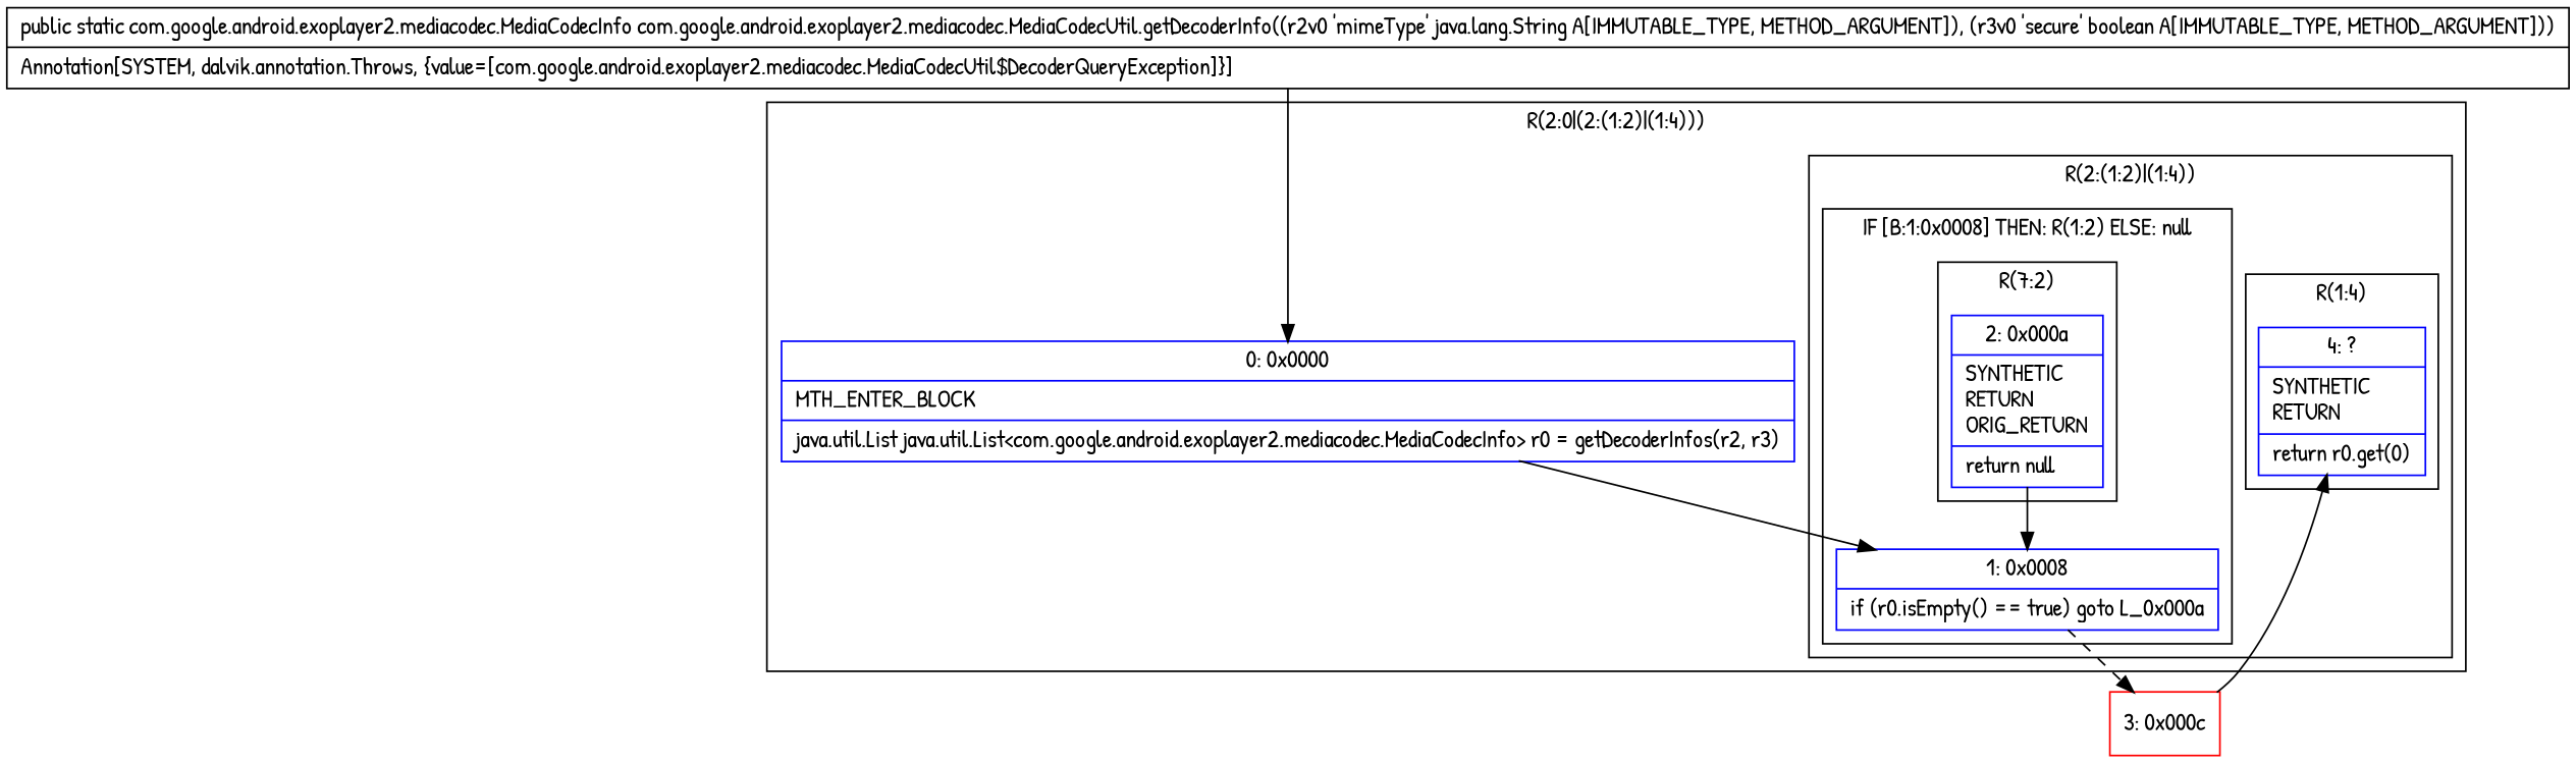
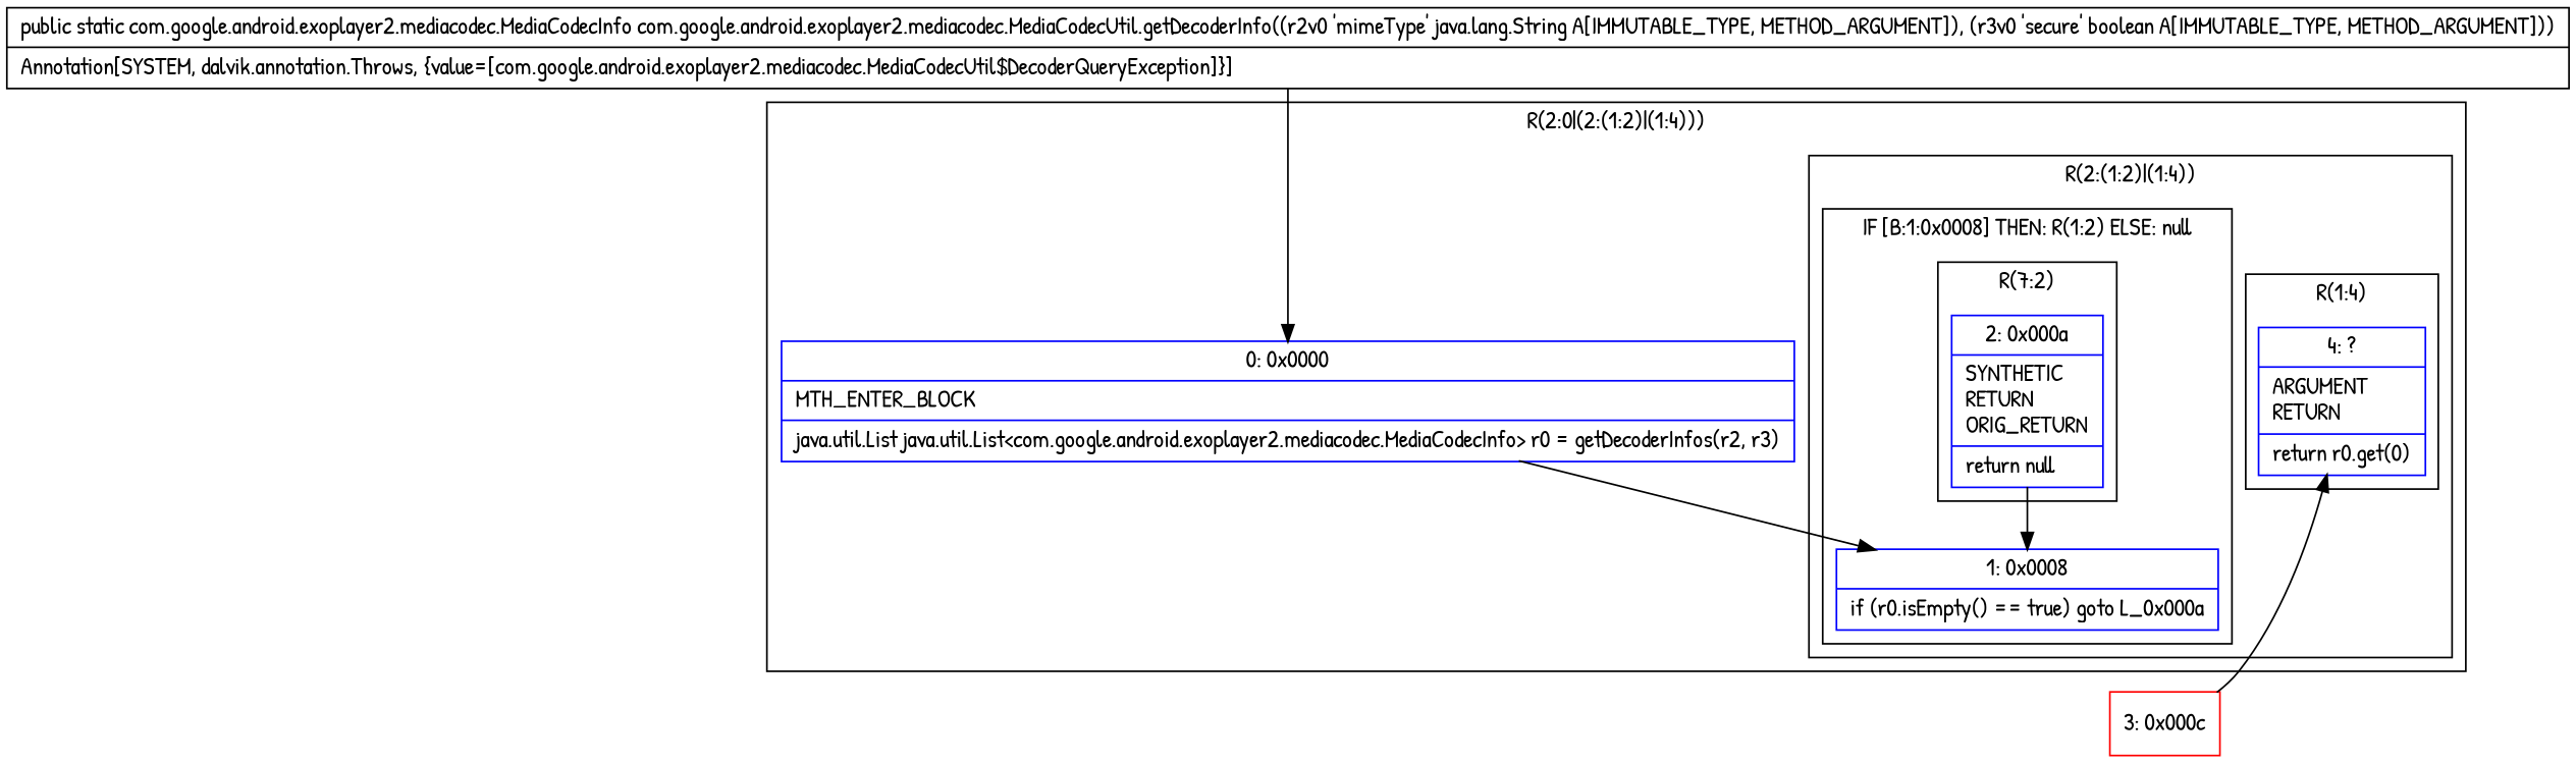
  digraph {
    fontname="Patrick Hand"
    node [color=blue fontname="Patrick Hand" shape=record]
    edge [fontname="Patrick Hand"]
    n1 [label="{2\:\ 0x000a|SYNTHETIC\lRETURN\lORIG_RETURN\l|return null\l}"]
    n2 [label="{1\:\ 0x0008|if (r0.isEmpty() == true) goto L_0x000a\l}"]
-   n3 [label="{4\:\ ?|SYNTHETIC\lRETURN\l|return r0.get(0)\l}"]
+   n3 [label="{4\:\ ?|ARGUMENT\lRETURN\l|return r0.get(0)\l}"]
    n4 [label="{0\:\ 0x0000|MTH_ENTER_BLOCK\l|java.util.List java.util.List\<com.google.android.exoplayer2.mediacodec.MediaCodecInfo\> r0 = getDecoderInfos(r2, r3)\l}"]
    n5 [color=red label="{3\:\ 0x000c}"]
    n6 [label="{public static com.google.android.exoplayer2.mediacodec.MediaCodecInfo com.google.android.exoplayer2.mediacodec.MediaCodecUtil.getDecoderInfo((r2v0 'mimeType' java.lang.String A[IMMUTABLE_TYPE, METHOD_ARGUMENT]), (r3v0 'secure' boolean A[IMMUTABLE_TYPE, METHOD_ARGUMENT]))  | Annotation[SYSTEM, dalvik.annotation.Throws, \{value=[com.google.android.exoplayer2.mediacodec.MediaCodecUtil$DecoderQueryException]\}]\l}" color=""]
    subgraph cluster_1 {
      label="R(2:0|(2:(1:2)|(1:4)))"
      n4
      subgraph cluster_2 {
        label="R(2:(1:2)|(1:4))"
        subgraph cluster_3 {
          label="IF [B:1:0x0008] THEN: R(1:2) ELSE: null"
          n2
          subgraph cluster_4 {
            label="R(7:2)"
            n1
          }
        }
        subgraph cluster_5 {
          label="R(1:4)"
          n3
        }
      }
    }
    n1 -> n2
-   n2 -> n5 [style=dashed]
    n4 -> n2
    n5 -> n3
    n6 -> n4
  }
